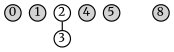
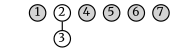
  graph {
    fontsize=12
    nodesep=0.1
    ranksep=0.1
    fontname=Merriweather
    node [fillcolor=lightgray fixedsize=true fontsize=10 shape=circle style=filled fontname=Merriweather]
-   0 [width=0.2]
    1 [width=0.2]
    2 [fillcolor=white width=0.2]
    3 [fillcolor=white width=0.2]
    4 [width=0.2]
    5 [width=0.2]
-   7 [width=0.2 label=8]
+   6 [width=0.2]
+   7 [width=0.2]
    2 -- 3 [fontname=Merriweather]
  }
